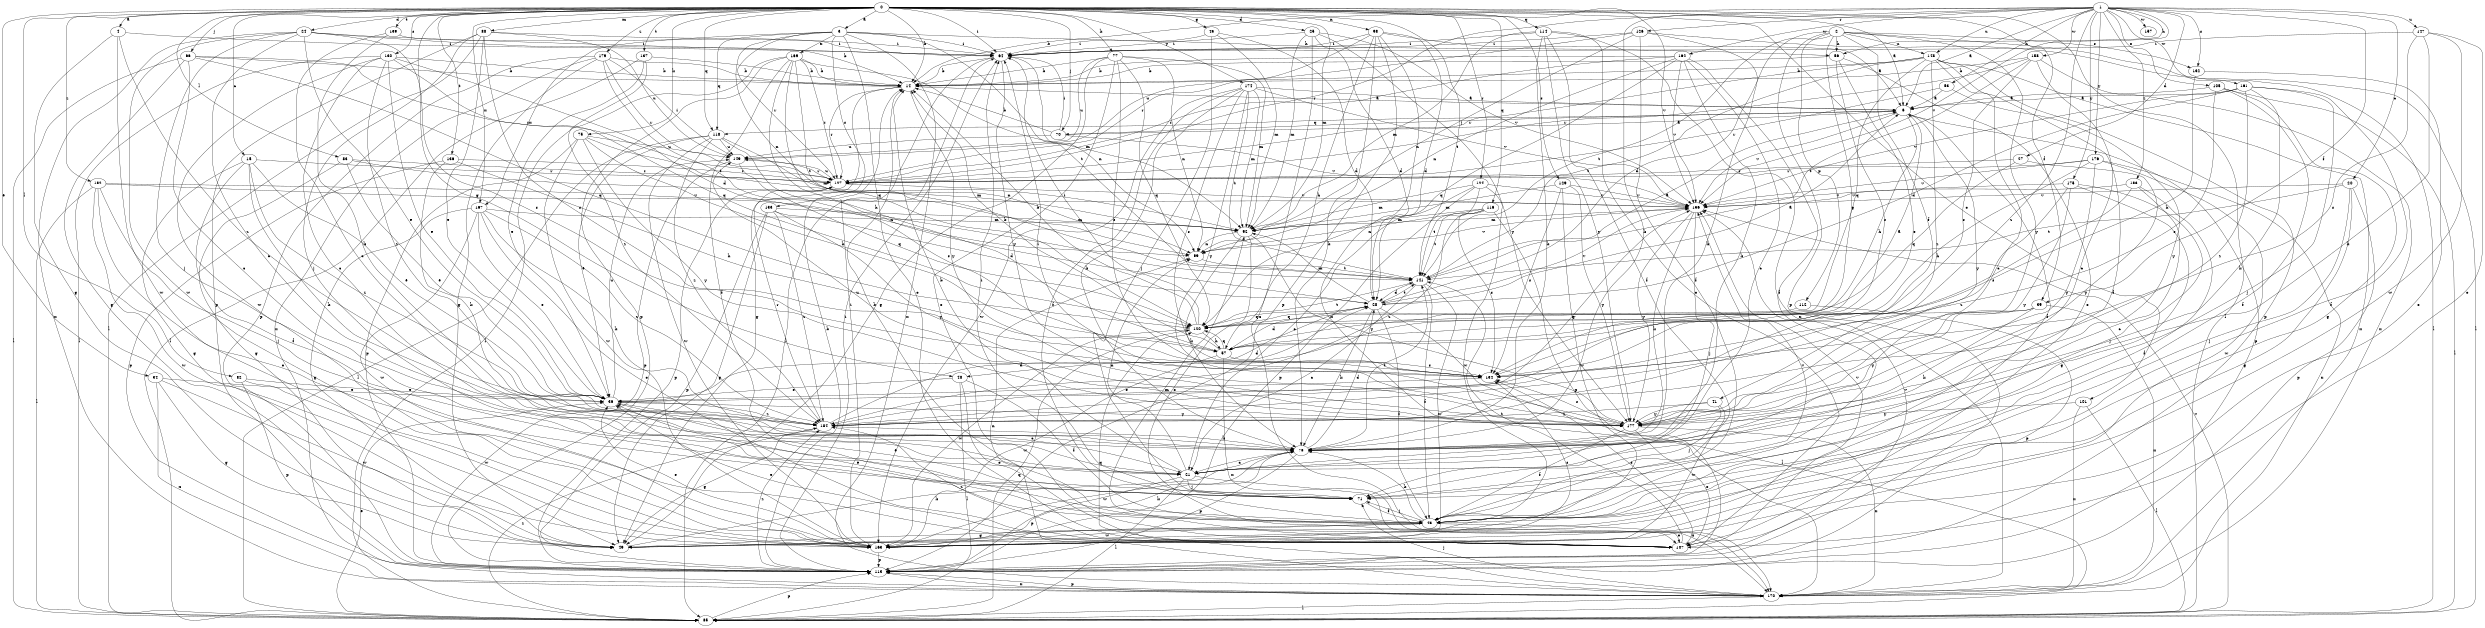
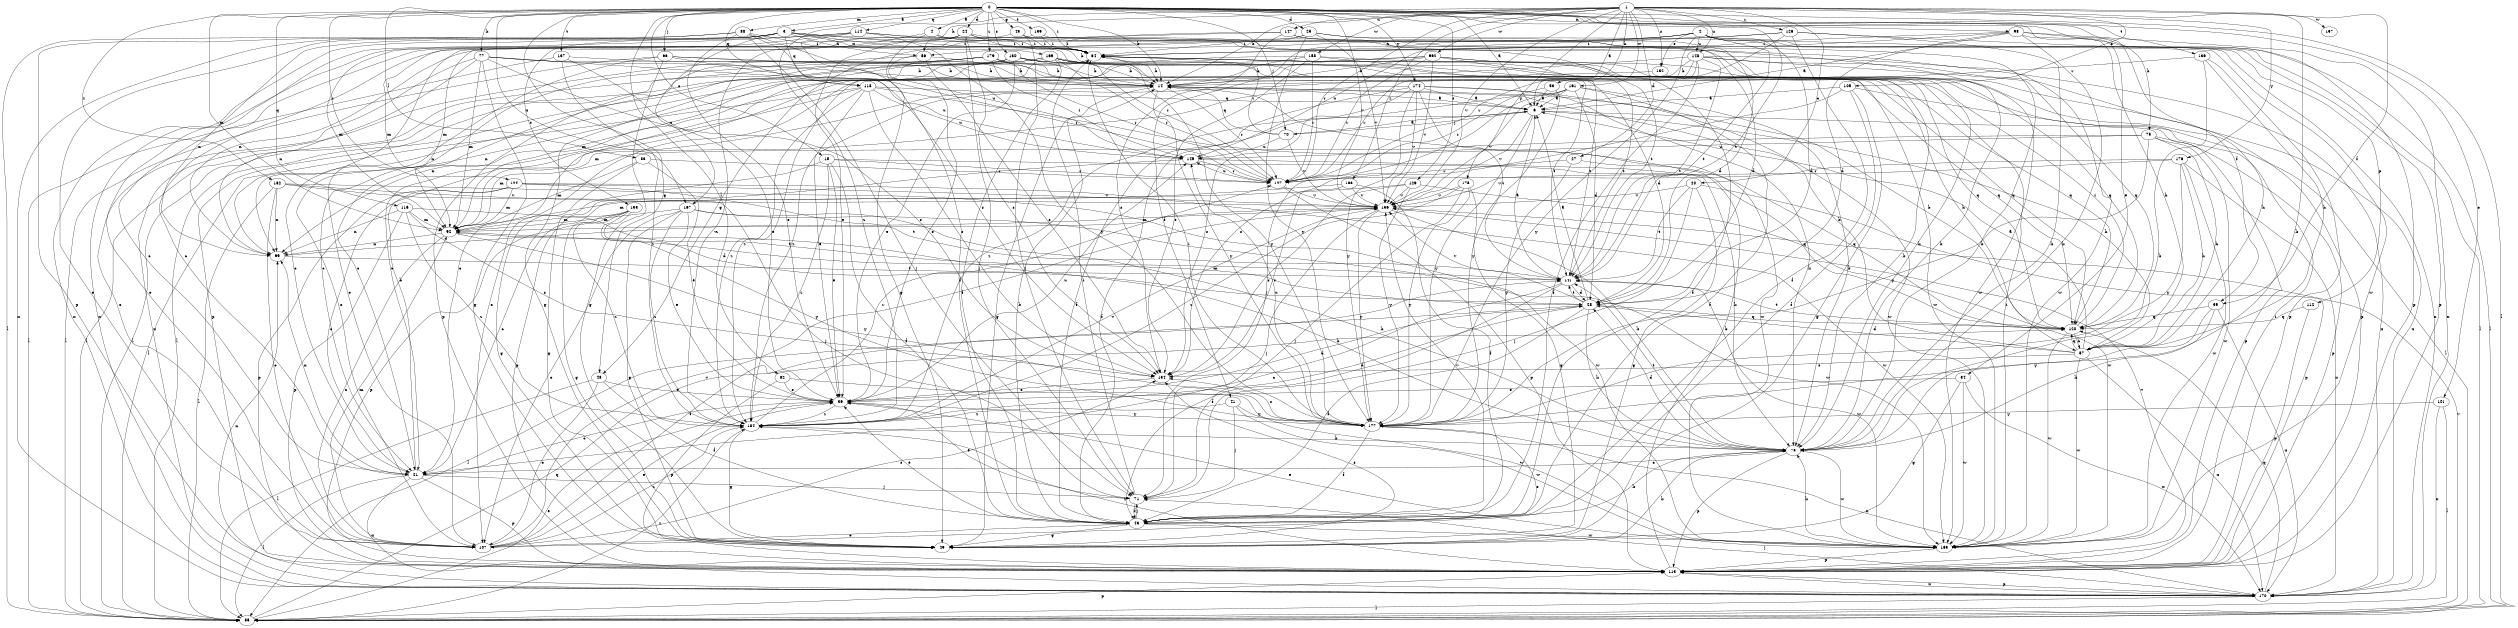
  strict digraph {
    0
    3
    4
    6
    14
    15
    24
    25
    34
    39
    45
    48
    64
    66
    70
    75
    77
    82
    83
    85
    88
    92
    98
    101
    114
    116
    n27 [label=118]
    124
    129
    130
    136
    137
    139
    141
    156
    167
    174
    179
    182
    56
    127
    99
    107
    133
    169
    170
    184
    49
    163
    113
    177
    43
    57
    78
    36
    71
    21
    134
    28
    27
    120
    149
    1
    20
    53
    105
    126
    132
    147
    148
    157
    158
    161
-   162
+   162 [label=962]
    175
    176
    183
    2
    41
    112
    0 -> 3 [label=a]
    0 -> 4 [label=a]
    0 -> 6 [label=a]
    0 -> 14 [label=b]
    0 -> 15 [label=c]
    0 -> 24 [label=d]
    0 -> 25 [label=d]
    0 -> 34 [label=e]
    0 -> 39 [label=f]
    0 -> 45 [label=g]
    0 -> 48 [label=g]
    0 -> 64 [label=i]
    0 -> 66 [label=j]
    0 -> 70 [label=j]
    0 -> 75 [label=k]
    0 -> 77 [label=k]
    0 -> 82 [label=l]
    0 -> 83 [label=l]
    0 -> 85 [label=l]
    0 -> 88 [label=m]
    0 -> 92 [label=m]
    0 -> 98 [label=n]
    0 -> 101 [label=o]
    0 -> 114 [label=q]
    0 -> 116 [label=q]
    0 -> n27 [label=q]
    0 -> 124 [label=r]
    0 -> 129 [label=s]
    0 -> 130 [label=s]
    0 -> 136 [label=t]
    0 -> 137 [label=t]
    0 -> 139 [label=t]
    0 -> 141 [label=t]
    0 -> 156 [label=v]
    0 -> 167 [label=x]
    0 -> 174 [label=y]
    0 -> 179 [label=z]
    0 -> 182 [label=z]
    3 -> 64 [label=i]
    3 -> n27 [label=q]
    3 -> 141 [label=t]
    3 -> 167 [label=x]
    3 -> 56 [label=h]
    3 -> 127 [label=r]
    3 -> 99 [label=n]
    3 -> 107 [label=o]
    3 -> 133 [label=s]
    3 -> 169 [label=x]
    3 -> 170 [label=x]
    4 -> 64 [label=i]
    4 -> 184 [label=z]
    4 -> 49 [label=g]
    4 -> 163 [label=w]
    6 -> 70 [label=j]
-   6 -> n27 [label=q]
+   n27 -> 6 [label=q]
    6 -> 156 [label=v]
    6 -> 113 [label=p]
    6 -> 177 [label=y]
    6 -> 43 [label=f]
    6 -> 57 [label=h]
    14 -> 6 [label=a]
    14 -> 127 [label=r]
    14 -> 49 [label=g]
    14 -> 177 [label=y]
    15 -> 127 [label=r]
    15 -> 184 [label=z]
    15 -> 49 [label=g]
    15 -> 43 [label=f]
    15 -> 78 [label=k]
    15 -> 36 [label=e]
    24 -> 14 [label=b]
    24 -> 64 [label=i]
    24 -> 170 [label=x]
    24 -> 163 [label=w]
    24 -> 36 [label=e]
    24 -> 71 [label=j]
    24 -> 21 [label=c]
    24 -> 134 [label=s]
    25 -> 64 [label=i]
    25 -> 92 [label=m]
    25 -> 156 [label=v]
    25 -> 170 [label=x]
    25 -> 177 [label=y]
    25 -> 28 [label=d]
    34 -> 170 [label=x]
    34 -> 49 [label=g]
    34 -> 163 [label=w]
    34 -> 36 [label=e]
    39 -> 170 [label=x]
    39 -> 177 [label=y]
    39 -> 78 [label=k]
    39 -> 120 [label=q]
    45 -> 64 [label=i]
    45 -> 92 [label=m]
    45 -> 71 [label=j]
    45 -> 28 [label=d]
    48 -> 85 [label=l]
    48 -> 107 [label=o]
    48 -> 43 [label=f]
    48 -> 36 [label=e]
    64 -> 14 [label=b]
    64 -> 85 [label=l]
    64 -> 99 [label=n]
    64 -> 177 [label=y]
    66 -> 14 [label=b]
    66 -> 85 [label=l]
    66 -> 127 [label=r]
    66 -> 49 [label=g]
    66 -> 21 [label=c]
    66 -> 120 [label=q]
    70 -> 6 [label=a]
-   70 -> 14 [label=b]
+   70 -> 14 [label=q]
    70 -> 64 [label=i]
    70 -> 156 [label=v]
    70 -> 149 [label=u]
    75 -> 92 [label=m]
    75 -> 163 [label=w]
    75 -> 113 [label=p]
    75 -> 177 [label=y]
    75 -> 57 [label=h]
    75 -> 149 [label=u]
    77 -> 14 [label=b]
    77 -> 92 [label=m]
    77 -> 99 [label=n]
    77 -> 107 [label=o]
    77 -> 49 [label=g]
    77 -> 134 [label=s]
    77 -> 120 [label=q]
    77 -> 149 [label=u]
    82 -> 163 [label=w]
    82 -> 113 [label=p]
    82 -> 36 [label=e]
    83 -> 92 [label=m]
    83 -> 127 [label=r]
    83 -> 49 [label=g]
    83 -> 36 [label=e]
    85 -> 156 [label=v]
    85 -> 184 [label=z]
    85 -> 113 [label=p]
    85 -> 36 [label=e]
    85 -> 120 [label=q]
    88 -> 64 [label=i]
    88 -> 85 [label=l]
    88 -> 113 [label=p]
    88 -> 36 [label=e]
    88 -> 71 [label=j]
    88 -> 134 [label=s]
    88 -> 149 [label=u]
    92 -> 99 [label=n]
    92 -> 107 [label=o]
    92 -> 177 [label=y]
    92 -> 78 [label=k]
    98 -> 6 [label=a]
    98 -> 64 [label=i]
    98 -> 170 [label=x]
    98 -> 113 [label=p]
    98 -> 57 [label=h]
    98 -> 78 [label=k]
    98 -> 28 [label=d]
    98 -> 149 [label=u]
    101 -> 85 [label=l]
    101 -> 170 [label=x]
    101 -> 177 [label=y]
    114 -> 64 [label=i]
    114 -> 92 [label=m]
    114 -> 107 [label=o]
    114 -> 170 [label=x]
    114 -> 177 [label=y]
    114 -> 43 [label=f]
    114 -> 78 [label=k]
    116 -> 92 [label=m]
    116 -> 141 [label=t]
    116 -> 99 [label=n]
    116 -> 184 [label=z]
    116 -> 113 [label=p]
    116 -> 134 [label=s]
    n27 -> 85 [label=l]
    n27 -> 99 [label=n]
    n27 -> 184 [label=z]
    n27 -> 163 [label=w]
    n27 -> 36 [label=e]
    n27 -> 134 [label=s]
    n27 -> 149 [label=u]
    124 -> 92 [label=m]
    124 -> 141 [label=t]
    124 -> 156 [label=v]
    124 -> 163 [label=w]
    124 -> 113 [label=p]
    124 -> 21 [label=c]
    129 -> 92 [label=m]
    129 -> 156 [label=v]
    129 -> 163 [label=w]
    129 -> 177 [label=y]
    129 -> 134 [label=s]
    130 -> 14 [label=b]
    130 -> 85 [label=l]
    130 -> 184 [label=z]
    130 -> 163 [label=w]
    130 -> 36 [label=e]
    130 -> 21 [label=c]
    130 -> 28 [label=d]
    130 -> 120 [label=q]
-   136 -> 127 [label=r]
+   136 -> 14 [label=r]
    136 -> 113 [label=p]
    136 -> 57 [label=h]
    136 -> 78 [label=k]
    137 -> 14 [label=b]
    137 -> 85 [label=l]
    137 -> 184 [label=z]
    137 -> 36 [label=e]
    139 -> 64 [label=i]
    139 -> 78 [label=k]
    139 -> 21 [label=c]
    141 -> 6 [label=a]
    141 -> 163 [label=w]
    141 -> 43 [label=f]
    141 -> 21 [label=c]
    141 -> 28 [label=d]
    156 -> 92 [label=m]
    156 -> 177 [label=y]
    156 -> 78 [label=k]
    156 -> 71 [label=j]
    167 -> 92 [label=m]
    167 -> 107 [label=o]
    167 -> 184 [label=z]
    167 -> 49 [label=g]
    167 -> 163 [label=w]
    167 -> 78 [label=k]
    167 -> 36 [label=e]
    174 -> 6 [label=a]
    174 -> 92 [label=m]
    174 -> 141 [label=t]
    174 -> 156 [label=v]
    174 -> 163 [label=w]
    174 -> 177 [label=y]
    174 -> 43 [label=f]
    174 -> 78 [label=k]
    174 -> 134 [label=s]
    179 -> 14 [label=b]
    179 -> 141 [label=t]
    179 -> 127 [label=r]
    179 -> 170 [label=x]
    179 -> 49 [label=g]
    179 -> 113 [label=p]
    179 -> 149 [label=i]
    182 -> 85 [label=l]
    182 -> 156 [label=v]
    182 -> 99 [label=n]
    182 -> 107 [label=o]
    182 -> 163 [label=w]
    182 -> 71 [label=j]
    56 -> 14 [label=b]
    56 -> 107 [label=o]
    56 -> 36 [label=e]
    56 -> 134 [label=s]
    127 -> 156 [label=v]
    127 -> 113 [label=p]
    127 -> 149 [label=u]
    99 -> 141 [label=t]
    99 -> 156 [label=v]
    107 -> 92 [label=m]
    107 -> 141 [label=t]
    107 -> 156 [label=v]
    107 -> 184 [label=z]
    107 -> 36 [label=e]
    107 -> 134 [label=s]
    133 -> 92 [label=m]
    133 -> 184 [label=z]
    133 -> 49 [label=g]
    133 -> 113 [label=p]
    133 -> 177 [label=y]
    133 -> 28 [label=d]
    169 -> 14 [label=b]
    169 -> 85 [label=l]
    169 -> 92 [label=m]
    169 -> 141 [label=t]
    169 -> 127 [label=r]
    169 -> 113 [label=p]
    169 -> 43 [label=f]
    169 -> 57 [label=h]
    169 -> 120 [label=q]
    170 -> 85 [label=l]
    170 -> 99 [label=n]
    170 -> 113 [label=p]
    170 -> 71 [label=j]
    170 -> 120 [label=q]
    184 -> 156 [label=v]
    184 -> 127 [label=r]
    184 -> 49 [label=g]
    184 -> 78 [label=k]
    184 -> 28 [label=d]
    49 -> 78 [label=k]
    49 -> 134 [label=s]
    163 -> 64 [label=i]
    163 -> 113 [label=p]
    163 -> 78 [label=k]
    163 -> 36 [label=e]
    113 -> 14 [label=b]
    113 -> 64 [label=i]
    113 -> 156 [label=v]
    113 -> 170 [label=x]
    113 -> 184 [label=z]
    177 -> 64 [label=i]
    177 -> 107 [label=o]
    177 -> 170 [label=x]
    177 -> 43 [label=f]
    177 -> 134 [label=s]
    177 -> 149 [label=u]
    43 -> 14 [label=b]
    43 -> 156 [label=v]
    43 -> 107 [label=o]
    43 -> 49 [label=g]
    43 -> 163 [label=w]
    43 -> 78 [label=k]
    43 -> 36 [label=e]
    43 -> 71 [label=j]
    57 -> 6 [label=a]
    57 -> 14 [label=b]
    57 -> 170 [label=x]
    57 -> 163 [label=w]
    57 -> 134 [label=s]
    57 -> 28 [label=d]
    57 -> 120 [label=q]
    78 -> 141 [label=t]
    78 -> 163 [label=w]
    78 -> 113 [label=p]
    78 -> 21 [label=c]
    78 -> 28 [label=d]
    36 -> 184 [label=z]
    36 -> 177 [label=y]
    36 -> 21 [label=c]
    36 -> 28 [label=d]
    36 -> 149 [label=u]
    71 -> 64 [label=i]
    71 -> 43 [label=f]
    71 -> 36 [label=e]
    21 -> 14 [label=b]
    21 -> 85 [label=l]
    21 -> 99 [label=n]
    21 -> 170 [label=x]
    21 -> 113 [label=p]
    21 -> 71 [label=j]
    134 -> 36 [label=e]
    28 -> 6 [label=a]
    28 -> 85 [label=l]
    28 -> 92 [label=m]
    28 -> 141 [label=t]
    28 -> 156 [label=v]
    28 -> 43 [label=f]
    28 -> 78 [label=k]
    28 -> 120 [label=q]
    27 -> 127 [label=r]
    27 -> 177 [label=y]
    27 -> 120 [label=q]
    120 -> 14 [label=b]
    120 -> 64 [label=i]
    120 -> 141 [label=t]
    120 -> 163 [label=w]
    120 -> 57 [label=h]
    149 -> 127 [label=r]
    149 -> 113 [label=p]
    149 -> 120 [label=q]
    1 -> 6 [label=a]
    1 -> 14 [label=b]
    1 -> 39 [label=f]
    1 -> 156 [label=v]
    1 -> 56 [label=h]
    1 -> 127 [label=r]
    1 -> 184 [label=z]
    1 -> 78 [label=k]
    1 -> 27 [label=d]
    1 -> 20 [label=c]
    1 -> 53 [label=h]
    1 -> 105 [label=o]
    1 -> 126 [label=r]
    1 -> 132 [label=s]
    1 -> 147 [label=u]
    1 -> 148 [label=u]
    1 -> 157 [label=w]
    1 -> 158 [label=w]
    1 -> 161 [label=w]
    1 -> 162 [label=w]
    1 -> 175 [label=y]
    1 -> 176 [label=y]
    1 -> 183 [label=z]
    20 -> 141 [label=t]
    20 -> 156 [label=v]
    20 -> 49 [label=g]
    20 -> 113 [label=p]
    20 -> 71 [label=j]
    53 -> 6 [label=a]
    53 -> 127 [label=r]
    53 -> 177 [label=y]
    105 -> 6 [label=a]
    105 -> 85 [label=l]
    105 -> 49 [label=g]
    105 -> 43 [label=f]
    105 -> 134 [label=s]
    126 -> 64 [label=i]
    126 -> 85 [label=l]
    126 -> 127 [label=r]
    126 -> 99 [label=n]
    126 -> 43 [label=f]
    126 -> 78 [label=k]
    132 -> 107 [label=o]
    132 -> 57 [label=h]
    147 -> 64 [label=i]
    147 -> 107 [label=o]
    147 -> 163 [label=w]
    147 -> 78 [label=k]
    147 -> 134 [label=s]
    148 -> 14 [label=b]
    148 -> 141 [label=t]
    148 -> 127 [label=r]
    148 -> 170 [label=x]
    148 -> 184 [label=z]
    148 -> 113 [label=p]
    148 -> 43 [label=f]
    148 -> 21 [label=c]
    148 -> 120 [label=q]
    158 -> 14 [label=b]
    158 -> 141 [label=t]
    158 -> 127 [label=r]
    158 -> 170 [label=x]
    158 -> 21 [label=c]
    158 -> 134 [label=s]
    161 -> 6 [label=a]
    161 -> 156 [label=v]
    161 -> 184 [label=z]
    161 -> 43 [label=f]
    161 -> 78 [label=k]
    161 -> 71 [label=j]
    161 -> 28 [label=d]
    162 -> 14 [label=b]
    162 -> 156 [label=v]
    162 -> 127 [label=r]
    162 -> 99 [label=n]
    162 -> 43 [label=f]
    162 -> 78 [label=k]
    162 -> 21 [label=c]
    162 -> 120 [label=q]
    175 -> 156 [label=v]
    175 -> 184 [label=z]
    175 -> 49 [label=g]
    175 -> 177 [label=y]
    175 -> 71 [label=j]
    176 -> 156 [label=v]
    176 -> 127 [label=r]
    176 -> 170 [label=x]
    176 -> 163 [label=w]
    176 -> 177 [label=y]
    176 -> 57 [label=h]
    183 -> 156 [label=v]
    183 -> 43 [label=f]
    183 -> 21 [label=c]
    183 -> 134 [label=s]
    2 -> 48 [label=g]
    2 -> 85 [label=l]
    2 -> 141 [label=t]
    2 -> 56 [label=h]
    2 -> 113 [label=p]
    2 -> 177 [label=y]
    2 -> 28 [label=d]
    2 -> 132 [label=s]
    2 -> 148 [label=u]
    2 -> 41 [label=f]
    2 -> 112 [label=p]
    41 -> 184 [label=z]
    41 -> 163 [label=w]
    41 -> 177 [label=y]
    41 -> 71 [label=j]
    112 -> 113 [label=p]
    112 -> 120 [label=q]
  }
